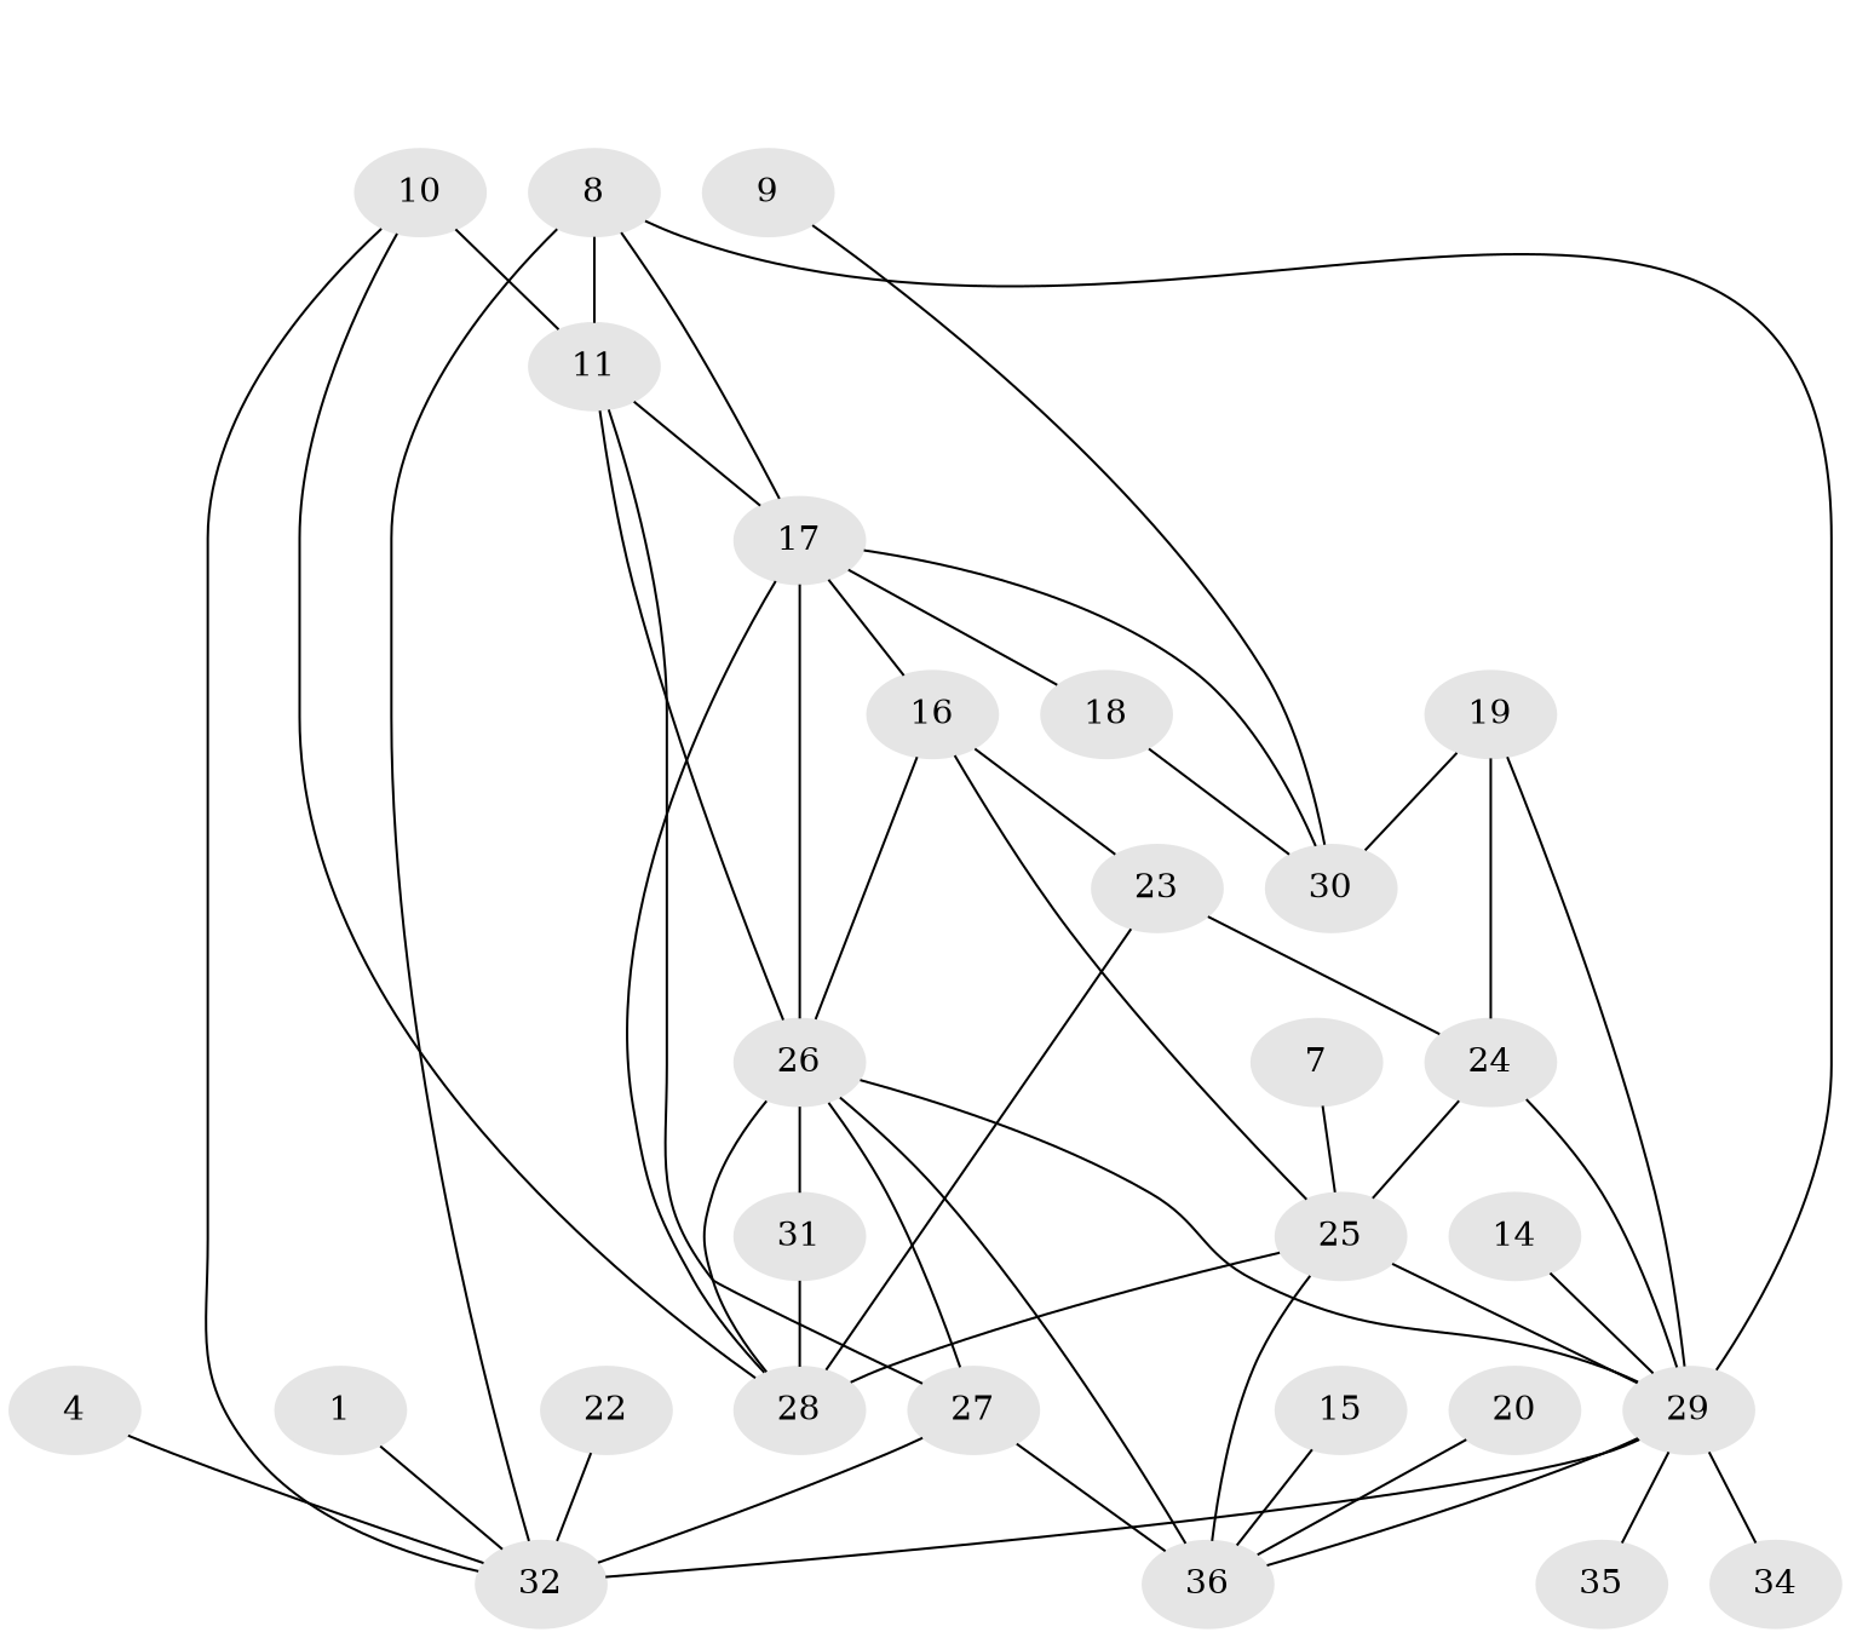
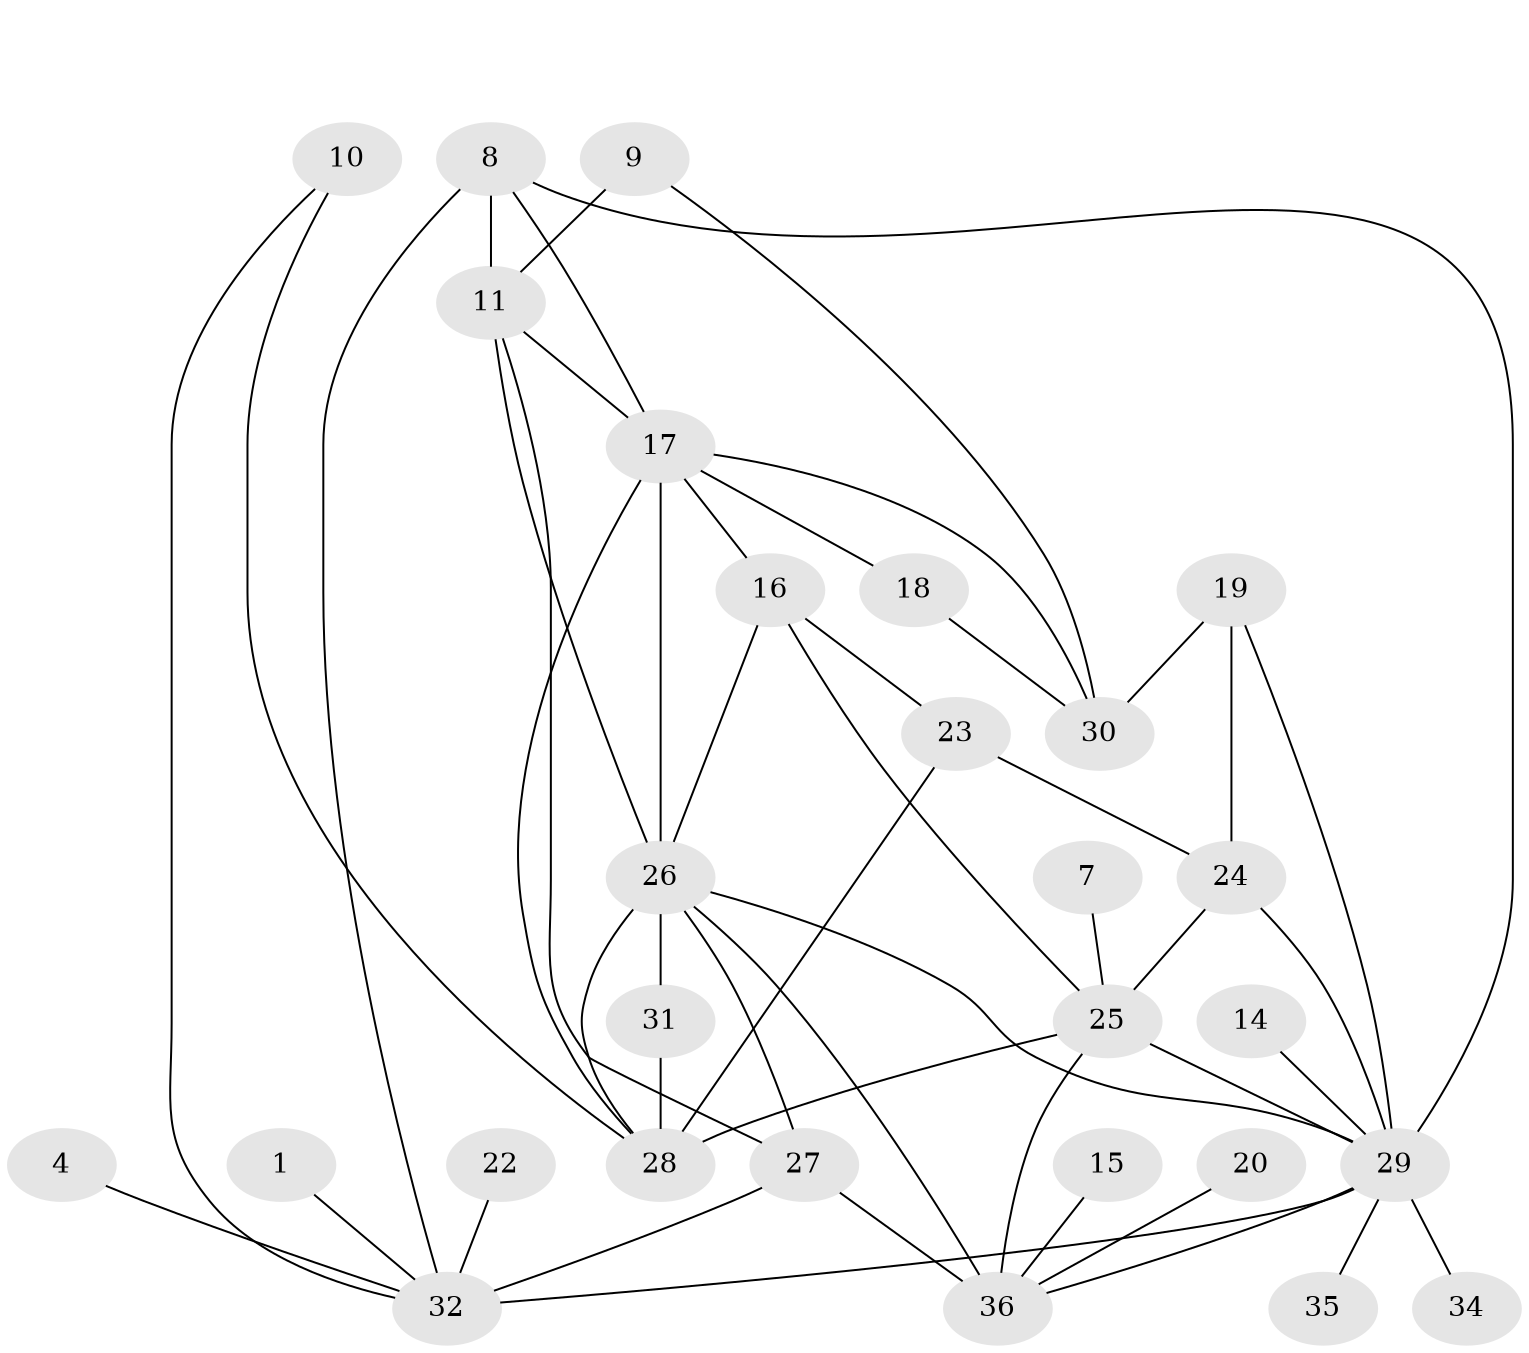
  graph {
    node [color=gray90 style=filled]
    edge [weight=1.0]
    1
    32
    4
    7
    25
    29
    28
    36
    8
    11
    17
    26
    27
    30
    16
    18
    34
    35
    9
    10
    23
    31
    14
    15
    24
    19
    20
    22
    1 -- 32
    4 -- 32
    7 -- 25
    25 -- 29 [weight=3.0]
    25 -- 28 [weight=3.0]
    25 -- 36 [weight=3.0]
    29 -- 32
    29 -- 36
    29 -- 34
    29 -- 35
    8 -- 32
    8 -- 29
    8 -- 11
    8 -- 17
    11 -- 17
    11 -- 26 [weight=2.0]
    11 -- 27
    17 -- 28
    17 -- 26 [weight=3.0]
    17 -- 30
    17 -- 16
    17 -- 18
    26 -- 29
    26 -- 28
    26 -- 36 [weight=3.0]
    26 -- 27
    26 -- 31
    27 -- 32 [weight=2.0]
    27 -- 36
    16 -- 25
    16 -- 26
    16 -- 23
    18 -- 30 [weight=2.0]
    9 -- 30
    10 -- 32
    10 -- 28
-   10 -- 11 [weight=3.0]
+   9 -- 11 [weight=3.0]
    23 -- 28
    23 -- 24
    31 -- 28 [weight=3.0]
    14 -- 29
    15 -- 36
    24 -- 25 [weight=2.0]
    24 -- 29 [weight=2.0]
    19 -- 29
    19 -- 30
    19 -- 24
    20 -- 36
    22 -- 32
  }
